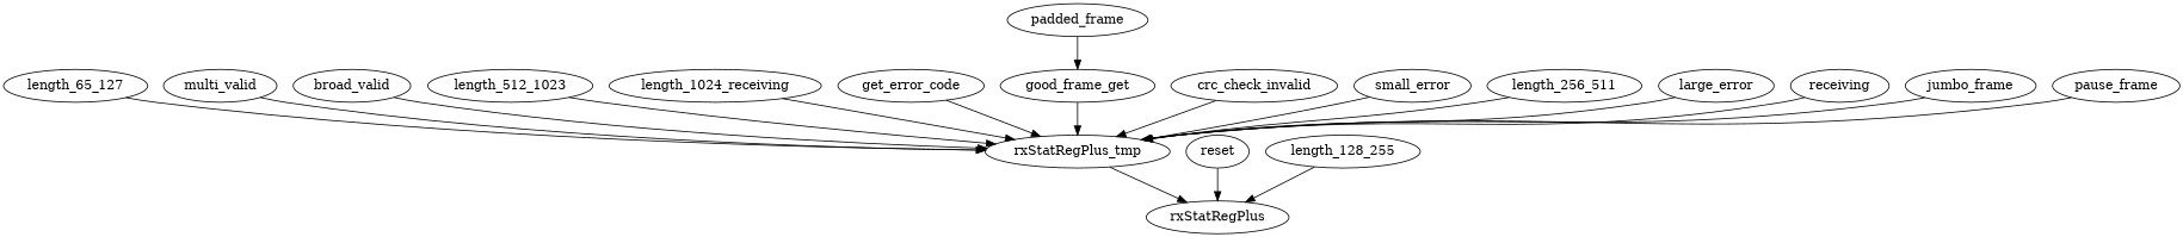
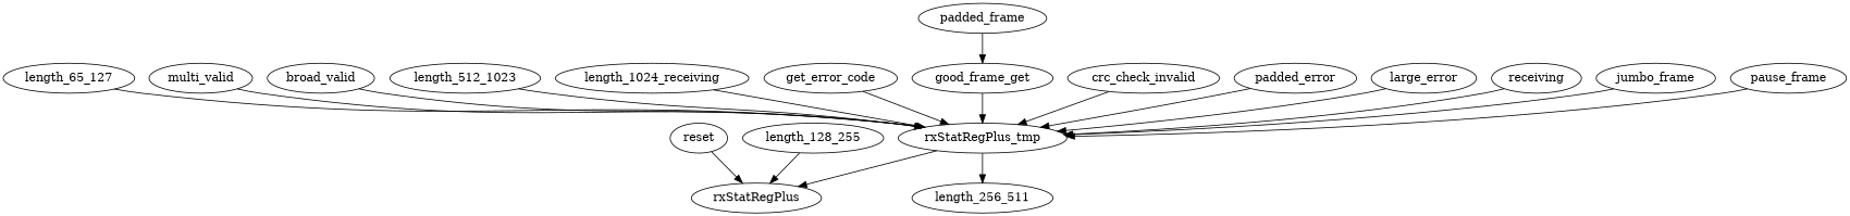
  strict digraph {
    edge [weight=1.0]
    length_65_127
    rxStatRegPlus_tmp
    rxStatRegPlus
    reset
    multi_valid
    broad_valid
    length_512_1023
    n8 [label=length_1024_receiving]
    get_error_code
    padded_frame
    good_frame_get
    crc_check_invalid
-   small_error
+   small_error [label=padded_error]
    length_128_255
    length_256_511
    large_error
    receiving
    jumbo_frame
    pause_frame
    length_65_127 -> rxStatRegPlus_tmp
    rxStatRegPlus_tmp -> rxStatRegPlus
    reset -> rxStatRegPlus [weight=2.0]
    multi_valid -> rxStatRegPlus_tmp
    broad_valid -> rxStatRegPlus_tmp
    length_512_1023 -> rxStatRegPlus_tmp
    n8 -> rxStatRegPlus_tmp
    get_error_code -> rxStatRegPlus_tmp
    padded_frame -> good_frame_get
    good_frame_get -> rxStatRegPlus_tmp [weight=12.0]
    crc_check_invalid -> rxStatRegPlus_tmp
    small_error -> rxStatRegPlus_tmp
    length_128_255 -> rxStatRegPlus
-   length_256_511 -> rxStatRegPlus_tmp
+   rxStatRegPlus_tmp -> length_256_511
    large_error -> rxStatRegPlus_tmp
    receiving -> rxStatRegPlus_tmp [weight=2.0]
    jumbo_frame -> rxStatRegPlus_tmp
    pause_frame -> rxStatRegPlus_tmp [weight=2.0]
  }
